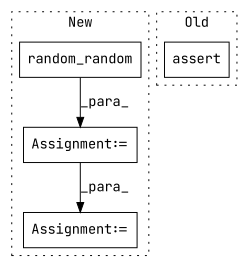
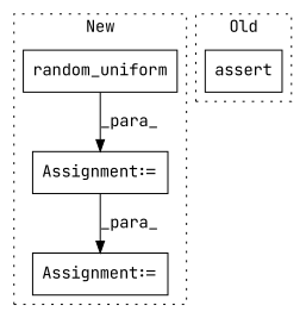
  digraph {
    fontname="JetBrains Mono"
    node [a=32 l=1 shape=box fontname="JetBrains Mono"]
    edge [fontname="JetBrains Mono"]
-   n1 [l=16 label=random_random s=27234]
+   n1 [l=16 label=random_uniform s=27234]
    n2 [a=7 label="Assignment:=" s=27374]
    n3 [a=7 label="Assignment:=" s=27330]
    n4 [l="11,1" label=assert s="27208,27282"]
    subgraph cluster_1 {
      label=New
      style=dotted
      n1
      n2
      n3
    }
    subgraph cluster_2 {
      label=Old
      style=dotted
      n4
    }
    n1 -> n3 [label=_para_]
    n3 -> n2 [label=_para_]
  }
